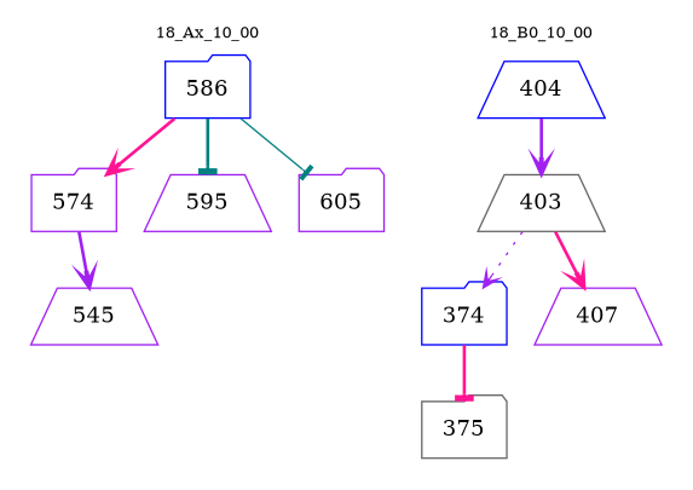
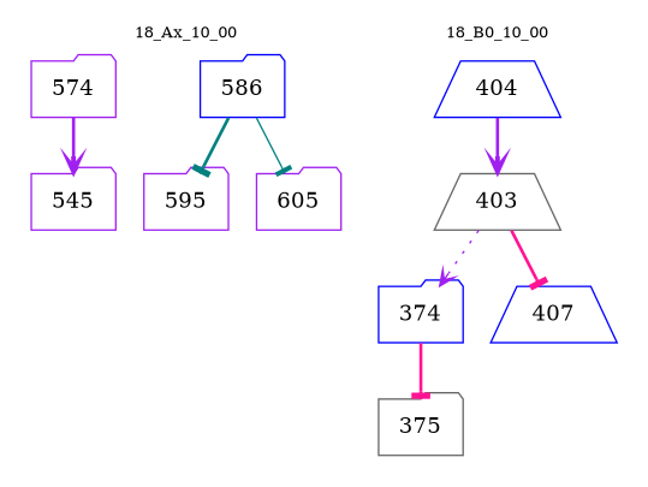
  digraph {
    node [color=purple shape=folder]
    edge [arrowhead=vee color=deeppink style=bold]
    n1 [color=blue label=586]
    n2 [label=574]
-   n3 [label=595 shape=trapezium]
+   n3 [label=595]
    n4 [label=605]
-   n5 [label=545 shape=trapezium]
+   n5 [label=545]
    n6 [color=gray40 label=403 shape=trapezium]
    n7 [color=blue label=374]
-   n8 [label=407 shape=trapezium]
+   n8 [color=blue label=407 shape=trapezium]
    n9 [color=blue label=404 shape=trapezium]
    n10 [color=gray40 label=375]
    subgraph cluster_1 {
      color=white
      fontsize=10
      label="18_Ax_10_00"
      n1
      n2
      n3
      n4
      n5
    }
    subgraph cluster_2 {
      color=white
      fontsize=10
      label="18_B0_10_00"
      n6
      n7
      n8
      n9
      n10
    }
-   n1 -> n2
    n1 -> n3 [arrowhead=tee color=teal]
    n1 -> n4 [arrowhead=tee color=teal style=solid]
    n2 -> n5 [color=purple]
    n6 -> n7 [color=purple style=dotted]
-   n6 -> n8
+   n6 -> n8 [arrowhead=tee]
    n7 -> n10 [arrowhead=tee]
    n9 -> n6 [color=purple]
  }
